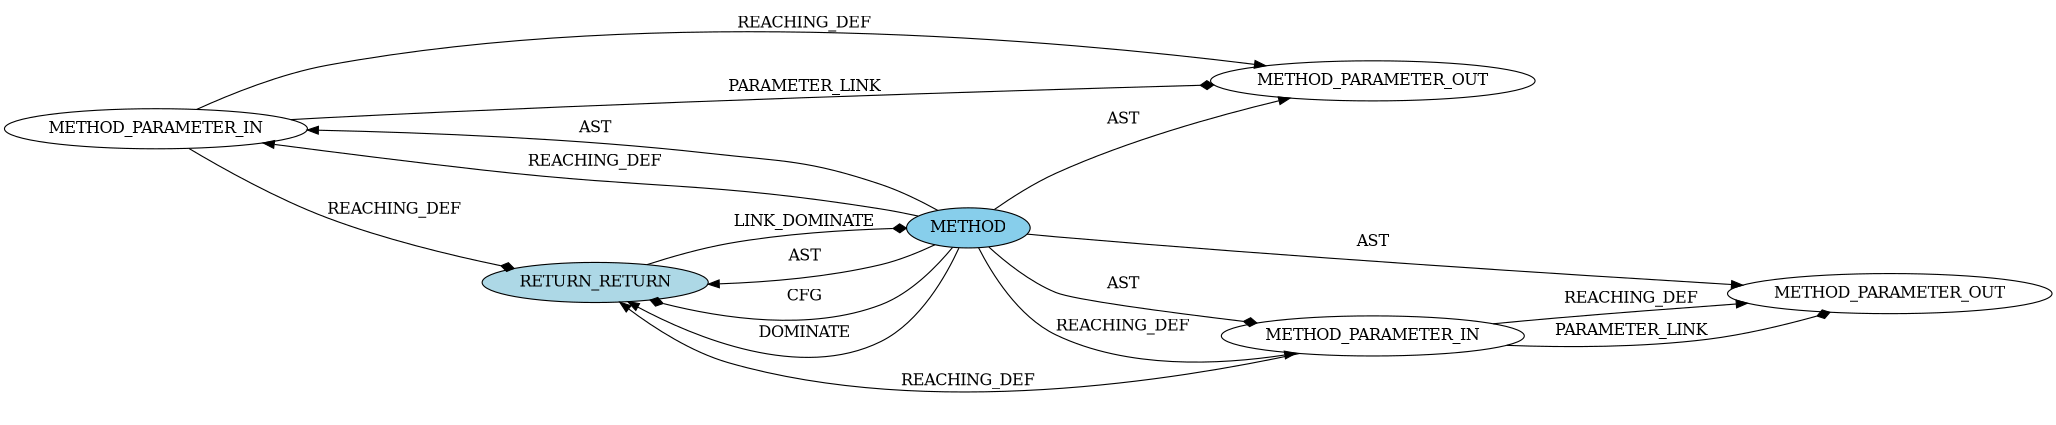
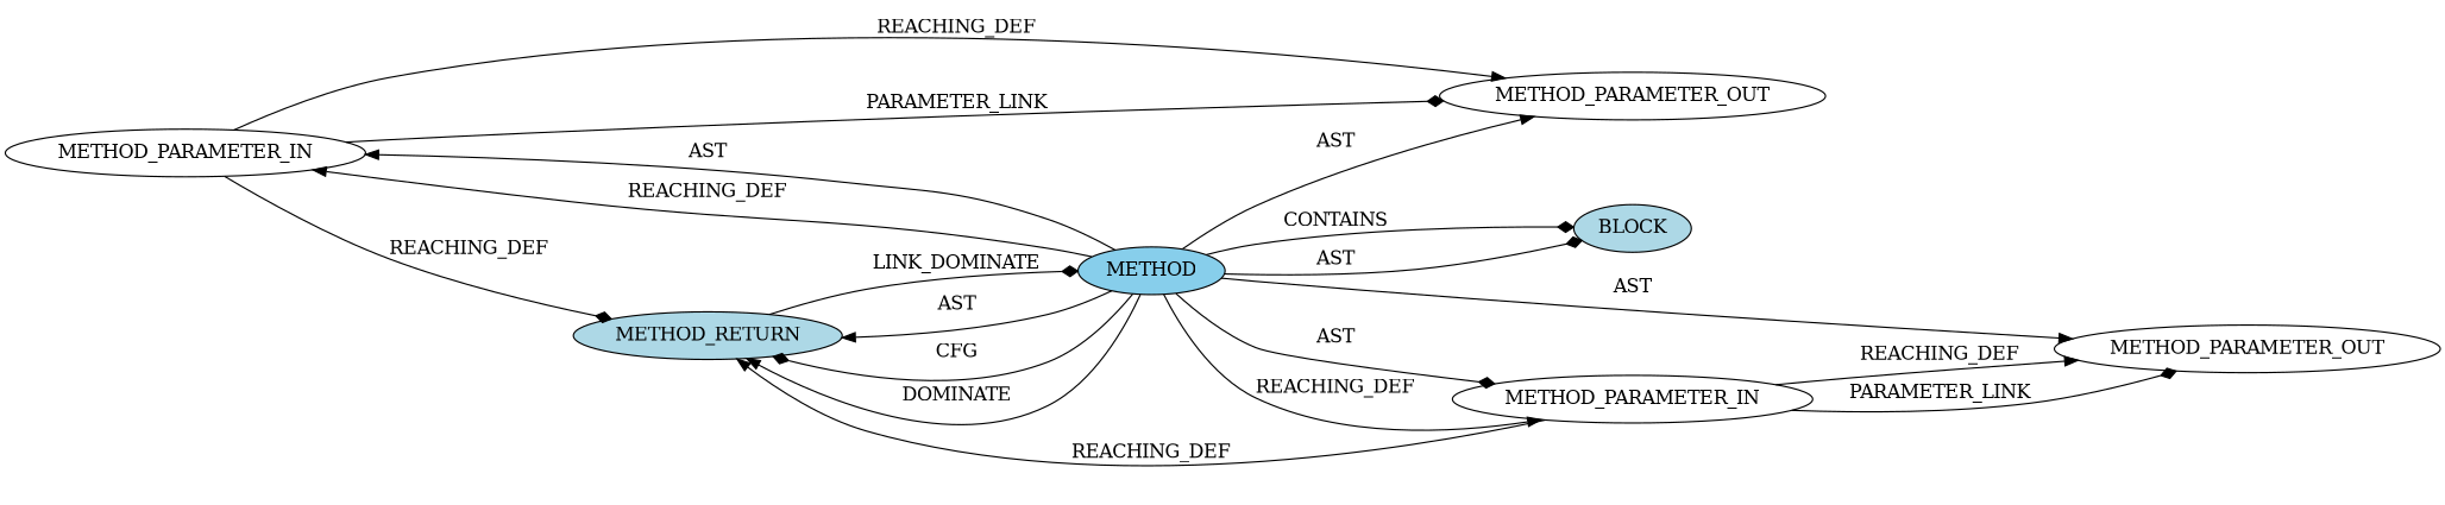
  digraph {
    rankdir=LR
    node [CODE=p1 EVALUATION_STRATEGY=BY_VALUE IS_VARIADIC=false ORDER=1 TYPE_FULL_NAME=ANY fillcolor=white style=filled]
    edge [arrowhead=normal]
    n1 [INDEX=1 NAME=p1 label=METHOD_PARAMETER_IN]
-   n2 [CODE=RET ORDER=2 fillcolor=lightblue label=RETURN_RETURN IS_VARIADIC=""]
+   n2 [CODE=RET ORDER=2 fillcolor=lightblue label=METHOD_RETURN IS_VARIADIC=""]
    n3 [INDEX=1 NAME=p1 label=METHOD_PARAMETER_OUT]
    n4 [AST_PARENT_FULL_NAME="<global>" AST_PARENT_TYPE=NAMESPACE_BLOCK CODE="<empty>" FILENAME="<empty>" FULL_NAME=sk_set_bit IS_EXTERNAL=true NAME=sk_set_bit ORDER=0 fillcolor=skyblue label=METHOD EVALUATION_STRATEGY="" IS_VARIADIC="" TYPE_FULL_NAME=""]
+   n5 [ARGUMENT_INDEX=1 CODE="<empty>" fillcolor=lightblue label=BLOCK EVALUATION_STRATEGY="" IS_VARIADIC=""]
    n6 [CODE=p2 INDEX=2 NAME=p2 ORDER=2 label=METHOD_PARAMETER_OUT]
    n7 [CODE=p2 INDEX=2 NAME=p2 ORDER=2 label=METHOD_PARAMETER_IN]
    n1 -> n2 [VARIABLE=p1 arrowhead=diamond label=REACHING_DEF]
    n1 -> n3 [VARIABLE=p1 label=REACHING_DEF]
    n1 -> n3 [arrowhead=diamond label=PARAMETER_LINK]
    n2 -> n4 [arrowhead=diamond label=LINK_DOMINATE]
    n4 -> n1 [label=REACHING_DEF]
    n4 -> n1 [label=AST]
    n4 -> n2 [label=AST]
    n4 -> n2 [arrowhead=diamond label=CFG]
    n4 -> n2 [label=DOMINATE]
    n4 -> n3 [label=AST]
+   n4 -> n5 [arrowhead=diamond label=CONTAINS]
+   n4 -> n5 [arrowhead=diamond label=AST]
    n4 -> n6 [label=AST]
    n4 -> n7 [label=REACHING_DEF]
    n4 -> n7 [arrowhead=diamond label=AST]
    n7 -> n2 [VARIABLE=p2 label=REACHING_DEF]
    n7 -> n6 [VARIABLE=p2 label=REACHING_DEF]
    n7 -> n6 [arrowhead=diamond label=PARAMETER_LINK]
  }
